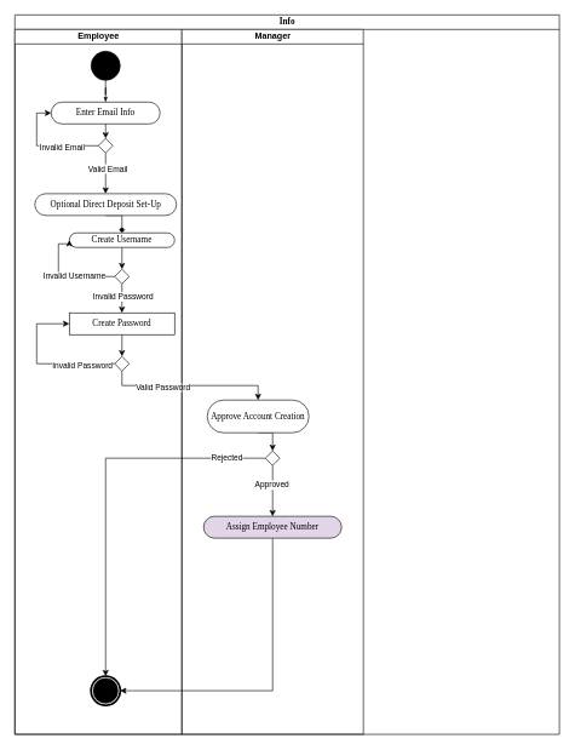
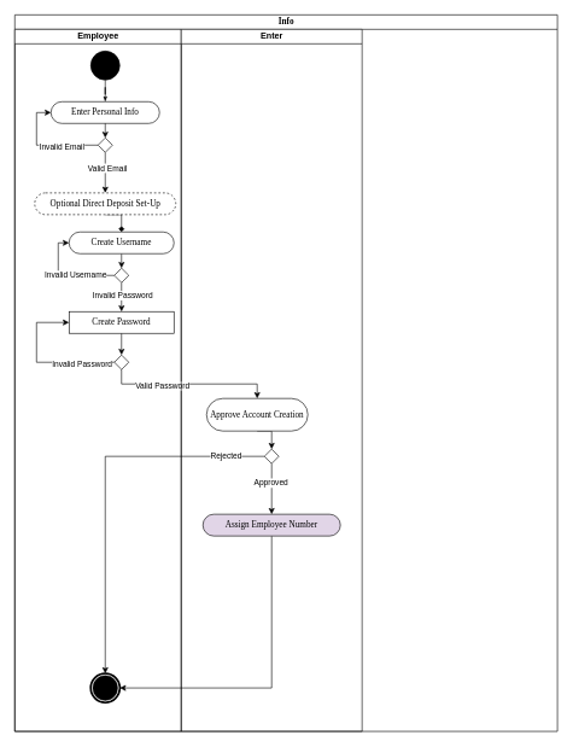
  <mxCell id="0" />
  <mxCell id="1" parent="0" />
  <mxCell id="2" value="Info" style="swimlane;html=1;childLayout=stackLayout;startSize=20;rounded=0;shadow=0;comic=0;labelBackgroundColor=none;strokeWidth=1;fontFamily=Verdana;fontSize=12;align=center;" parent="1" vertex="1"><mxGeometry x="20" y="20" width="750" height="990" as="geometry" /></mxCell>
  <mxCell id="3" value="Employee" style="swimlane;html=1;startSize=20;" parent="2" vertex="1"><mxGeometry y="20" width="230" height="970" as="geometry"><mxRectangle y="20" width="30" height="970" as="alternateBounds" /></mxGeometry></mxCell>
  <mxCell id="4" style="edgeStyle=orthogonalEdgeStyle;rounded=0;orthogonalLoop=1;jettySize=auto;html=1;exitX=0;exitY=0.5;exitDx=0;exitDy=0;entryX=0;entryY=0.5;entryDx=0;entryDy=0;" edge="1" parent="3" source="9" target="10"><mxGeometry relative="1" as="geometry" /></mxCell>
  <mxCell id="5" value="Invalid Email" style="edgeLabel;html=1;align=center;verticalAlign=middle;resizable=0;points=[];" vertex="1" connectable="0" parent="4"><mxGeometry x="-0.325" y="1" relative="1" as="geometry"><mxPoint as="offset" /></mxGeometry></mxCell>
  <mxCell id="6" style="edgeStyle=orthogonalEdgeStyle;rounded=0;orthogonalLoop=1;jettySize=auto;html=1;exitX=0.5;exitY=1;exitDx=0;exitDy=0;entryX=0.5;entryY=0;entryDx=0;entryDy=0;" edge="1" parent="3" source="9" target="19"><mxGeometry relative="1" as="geometry" /></mxCell>
  <mxCell id="7" value="Valid Email" style="edgeLabel;html=1;align=center;verticalAlign=middle;resizable=0;points=[];" vertex="1" connectable="0" parent="6"><mxGeometry x="-0.253" y="2" relative="1" as="geometry"><mxPoint as="offset" /></mxGeometry></mxCell>
  <mxCell id="8" value="" style="shape=mxgraph.bpmn.shape;html=1;verticalLabelPosition=bottom;labelBackgroundColor=#ffffff;verticalAlign=top;perimeter=ellipsePerimeter;outline=end;symbol=terminate;rounded=0;shadow=0;comic=0;strokeWidth=1;fontFamily=Verdana;fontSize=12;align=center;" parent="3" vertex="1"><mxGeometry x="105" y="890" width="40" height="40" as="geometry" /></mxCell>
  <mxCell id="9" value="" style="rhombus;whiteSpace=wrap;html=1;" vertex="1" parent="3"><mxGeometry x="115" y="150" width="20" height="20" as="geometry" /></mxCell>
- <mxCell id="10" value="Enter Email Info" style="rounded=1;whiteSpace=wrap;html=1;shadow=0;comic=0;labelBackgroundColor=none;strokeWidth=1;fontFamily=Verdana;fontSize=12;align=center;arcSize=50;" parent="3" vertex="1"><mxGeometry x="50" y="100" width="150" height="30" as="geometry" /></mxCell>
+ <mxCell id="10" value="Enter Personal Info" style="rounded=1;whiteSpace=wrap;html=1;shadow=0;comic=0;labelBackgroundColor=none;strokeWidth=1;fontFamily=Verdana;fontSize=12;align=center;arcSize=50;" parent="3" vertex="1"><mxGeometry x="50" y="100" width="150" height="30" as="geometry" /></mxCell>
  <mxCell id="11" value="" style="ellipse;whiteSpace=wrap;html=1;rounded=0;shadow=0;comic=0;labelBackgroundColor=none;strokeWidth=1;fillColor=#000000;fontFamily=Verdana;fontSize=12;align=center;" parent="3" vertex="1"><mxGeometry x="105" y="30" width="40" height="40" as="geometry" /></mxCell>
  <mxCell id="12" style="edgeStyle=orthogonalEdgeStyle;rounded=0;orthogonalLoop=1;jettySize=auto;html=1;exitX=0.5;exitY=1;exitDx=0;exitDy=0;entryX=0.5;entryY=0;entryDx=0;entryDy=0;" edge="1" parent="3" source="15" target="24"><mxGeometry relative="1" as="geometry" /></mxCell>
  <mxCell id="13" style="edgeStyle=orthogonalEdgeStyle;rounded=0;orthogonalLoop=1;jettySize=auto;html=1;exitX=0.5;exitY=1;exitDx=0;exitDy=0;entryX=0.5;entryY=0;entryDx=0;entryDy=0;" edge="1" parent="3" source="14" target="27"><mxGeometry relative="1" as="geometry" /></mxCell>
  <mxCell id="14" value="Create Password" style="whiteSpace=wrap;html=1;shadow=0;comic=0;labelBackgroundColor=none;strokeWidth=1;fontFamily=Verdana;fontSize=12;align=center;arcSize=50;rounded=0;" parent="3" vertex="1"><mxGeometry x="75" y="390" width="145" height="30" as="geometry" /></mxCell>
- <mxCell id="15" value="Create Username" style="rounded=1;whiteSpace=wrap;html=1;shadow=0;comic=0;labelBackgroundColor=none;strokeWidth=1;fontFamily=Verdana;fontSize=12;align=center;arcSize=50;" parent="3" vertex="1"><mxGeometry x="75" y="280" width="145" height="20" as="geometry" /></mxCell>
+ <mxCell id="15" value="Create Username" style="rounded=1;whiteSpace=wrap;html=1;shadow=0;comic=0;labelBackgroundColor=none;strokeWidth=1;fontFamily=Verdana;fontSize=12;align=center;arcSize=50;" parent="3" vertex="1"><mxGeometry x="75" y="280" width="145" height="30" as="geometry" /></mxCell>
  <mxCell id="16" style="edgeStyle=orthogonalEdgeStyle;rounded=0;html=1;labelBackgroundColor=none;startArrow=none;startFill=0;startSize=5;endArrow=classicThin;endFill=1;endSize=5;jettySize=auto;orthogonalLoop=1;strokeWidth=1;fontFamily=Verdana;fontSize=12" parent="3" source="11" target="10" edge="1"><mxGeometry relative="1" as="geometry" /></mxCell>
  <mxCell id="17" style="edgeStyle=orthogonalEdgeStyle;rounded=0;orthogonalLoop=1;jettySize=auto;html=1;exitX=0.5;exitY=1;exitDx=0;exitDy=0;entryX=0.5;entryY=0;entryDx=0;entryDy=0;" edge="1" parent="3" source="10" target="9"><mxGeometry relative="1" as="geometry"><mxPoint x="125.286" y="150" as="targetPoint" /></mxGeometry></mxCell>
  <mxCell id="18" style="edgeStyle=orthogonalEdgeStyle;rounded=0;orthogonalLoop=1;jettySize=auto;html=1;exitX=0.5;exitY=1;exitDx=0;exitDy=0;entryX=0.5;entryY=0;entryDx=0;entryDy=0;endArrow=diamond;" edge="1" parent="3" source="19" target="15"><mxGeometry relative="1" as="geometry" /></mxCell>
- <mxCell id="19" value="Optional Direct Deposit Set-Up" style="rounded=1;whiteSpace=wrap;html=1;shadow=0;comic=0;labelBackgroundColor=none;strokeWidth=1;fontFamily=Verdana;fontSize=12;align=center;arcSize=50;" parent="3" vertex="1"><mxGeometry x="27.5" y="226" width="195" height="30" as="geometry" /></mxCell>
+ <mxCell id="19" value="Optional Direct Deposit Set-Up" style="rounded=1;whiteSpace=wrap;html=1;shadow=0;comic=0;labelBackgroundColor=none;strokeWidth=1;fontFamily=Verdana;fontSize=12;align=center;arcSize=50;dashed=1;" parent="3" vertex="1"><mxGeometry x="27.5" y="226" width="195" height="30" as="geometry" /></mxCell>
  <mxCell id="20" style="edgeStyle=orthogonalEdgeStyle;rounded=0;orthogonalLoop=1;jettySize=auto;html=1;exitX=0;exitY=0.5;exitDx=0;exitDy=0;entryX=0;entryY=0.5;entryDx=0;entryDy=0;" edge="1" parent="3" source="24" target="15"><mxGeometry relative="1" as="geometry"><Array as="points"><mxPoint x="60" y="340" /><mxPoint x="60" y="295" /></Array></mxGeometry></mxCell>
  <mxCell id="21" value="Invalid Username" style="edgeLabel;html=1;align=center;verticalAlign=middle;resizable=0;points=[];" vertex="1" connectable="0" parent="20"><mxGeometry x="-0.211" y="-1" relative="1" as="geometry"><mxPoint as="offset" /></mxGeometry></mxCell>
  <mxCell id="22" style="edgeStyle=orthogonalEdgeStyle;rounded=0;orthogonalLoop=1;jettySize=auto;html=1;exitX=0.5;exitY=1;exitDx=0;exitDy=0;entryX=0.5;entryY=0;entryDx=0;entryDy=0;" edge="1" parent="3" source="24" target="14"><mxGeometry relative="1" as="geometry" /></mxCell>
  <mxCell id="23" value="Invalid Password" style="edgeLabel;html=1;align=center;verticalAlign=middle;resizable=0;points=[];" vertex="1" connectable="0" parent="22"><mxGeometry x="-0.158" y="1" relative="1" as="geometry"><mxPoint as="offset" /></mxGeometry></mxCell>
  <mxCell id="24" value="" style="rhombus;whiteSpace=wrap;html=1;" vertex="1" parent="3"><mxGeometry x="137.5" y="330" width="20" height="20" as="geometry" /></mxCell>
  <mxCell id="25" style="edgeStyle=orthogonalEdgeStyle;rounded=0;orthogonalLoop=1;jettySize=auto;html=1;exitX=0;exitY=0.5;exitDx=0;exitDy=0;entryX=0;entryY=0.5;entryDx=0;entryDy=0;" edge="1" parent="3" source="27" target="14"><mxGeometry relative="1" as="geometry"><Array as="points"><mxPoint x="30" y="460" /><mxPoint x="30" y="405" /></Array></mxGeometry></mxCell>
  <mxCell id="26" value="Invalid Password" style="edgeLabel;html=1;align=center;verticalAlign=middle;resizable=0;points=[];" vertex="1" connectable="0" parent="25"><mxGeometry x="-0.57" y="1" relative="1" as="geometry"><mxPoint as="offset" /></mxGeometry></mxCell>
  <mxCell id="27" value="" style="rhombus;whiteSpace=wrap;html=1;" vertex="1" parent="3"><mxGeometry x="137.5" y="450" width="20" height="20" as="geometry" /></mxCell>
  <mxCell id="28" style="edgeStyle=orthogonalEdgeStyle;rounded=0;orthogonalLoop=1;jettySize=auto;html=1;exitX=0.5;exitY=1;exitDx=0;exitDy=0;entryX=1;entryY=0.5;entryDx=0;entryDy=0;" edge="1" parent="2" source="35" target="8"><mxGeometry relative="1" as="geometry" /></mxCell>
  <mxCell id="29" style="edgeStyle=orthogonalEdgeStyle;rounded=0;orthogonalLoop=1;jettySize=auto;html=1;exitX=0.5;exitY=1;exitDx=0;exitDy=0;entryX=0.5;entryY=0;entryDx=0;entryDy=0;" edge="1" parent="2" source="27" target="36"><mxGeometry relative="1" as="geometry" /></mxCell>
  <mxCell id="30" value="Valid Password" style="edgeLabel;html=1;align=center;verticalAlign=middle;resizable=0;points=[];" vertex="1" connectable="0" parent="29"><mxGeometry x="-0.333" y="-2" relative="1" as="geometry"><mxPoint as="offset" /></mxGeometry></mxCell>
  <mxCell id="31" style="edgeStyle=orthogonalEdgeStyle;rounded=0;orthogonalLoop=1;jettySize=auto;html=1;exitX=0;exitY=0.5;exitDx=0;exitDy=0;entryX=0.5;entryY=0;entryDx=0;entryDy=0;" edge="1" parent="2" source="39" target="8"><mxGeometry relative="1" as="geometry" /></mxCell>
  <mxCell id="32" value="Rejected" style="edgeLabel;html=1;align=center;verticalAlign=middle;resizable=0;points=[];" vertex="1" connectable="0" parent="31"><mxGeometry x="-0.791" y="-1" relative="1" as="geometry"><mxPoint as="offset" /></mxGeometry></mxCell>
- <mxCell id="33" value="Manager" style="swimlane;html=1;startSize=20;" parent="2" vertex="1"><mxGeometry x="230" y="20" width="250" height="970" as="geometry" /></mxCell>
+ <mxCell id="33" value="Enter" style="swimlane;html=1;startSize=20;" parent="2" vertex="1"><mxGeometry x="230" y="20" width="250" height="970" as="geometry" /></mxCell>
  <mxCell id="34" style="edgeStyle=orthogonalEdgeStyle;rounded=0;orthogonalLoop=1;jettySize=auto;html=1;exitX=0.5;exitY=1;exitDx=0;exitDy=0;entryX=0.5;entryY=0;entryDx=0;entryDy=0;" edge="1" parent="33" source="36" target="39"><mxGeometry relative="1" as="geometry" /></mxCell>
  <mxCell id="35" value="Assign Employee Number" style="rounded=1;whiteSpace=wrap;html=1;shadow=0;comic=0;labelBackgroundColor=none;strokeWidth=1;fontFamily=Verdana;fontSize=12;align=center;arcSize=50;fillColor=#e1d5e7;" parent="33" vertex="1"><mxGeometry x="30" y="670" width="190" height="30" as="geometry" /></mxCell>
  <mxCell id="36" value="Approve Account Creation" style="rounded=1;whiteSpace=wrap;html=1;shadow=0;comic=0;labelBackgroundColor=none;strokeWidth=1;fontFamily=Verdana;fontSize=12;align=center;arcSize=50;" parent="33" vertex="1"><mxGeometry x="35" y="510" width="140" height="45" as="geometry" /></mxCell>
  <mxCell id="37" style="edgeStyle=orthogonalEdgeStyle;rounded=0;orthogonalLoop=1;jettySize=auto;html=1;exitX=0.5;exitY=1;exitDx=0;exitDy=0;entryX=0.5;entryY=0;entryDx=0;entryDy=0;" edge="1" parent="33" source="39" target="35"><mxGeometry relative="1" as="geometry" /></mxCell>
  <mxCell id="38" value="Approved" style="edgeLabel;html=1;align=center;verticalAlign=middle;resizable=0;points=[];" vertex="1" connectable="0" parent="37"><mxGeometry x="-0.265" y="-2" relative="1" as="geometry"><mxPoint as="offset" /></mxGeometry></mxCell>
  <mxCell id="39" value="" style="rhombus;whiteSpace=wrap;html=1;" vertex="1" parent="33"><mxGeometry x="115" y="580" width="20" height="20" as="geometry" /></mxCell>
